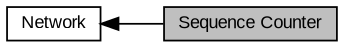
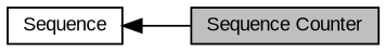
  digraph {
    rankdir=LR
    fontname="Liberation Sans"
    node [color=black fontname="Liberation Sans" fontsize=10 shape=box style=filled]
-   n1 [fillcolor=white height=0.2 label=Network width=0.4]
+   n1 [fillcolor=white height=0.2 label=Sequence width=0.4]
    n2 [fillcolor=grey75 fontcolor=black height=0.2 label="Sequence Counter" width=0.4]
    n1 -> n2 [dir=back fontname="Liberation Sans" fontsize=10 labelfontname=Helvetica labelfontsize=10 shape=plaintext style=solid]
  }
